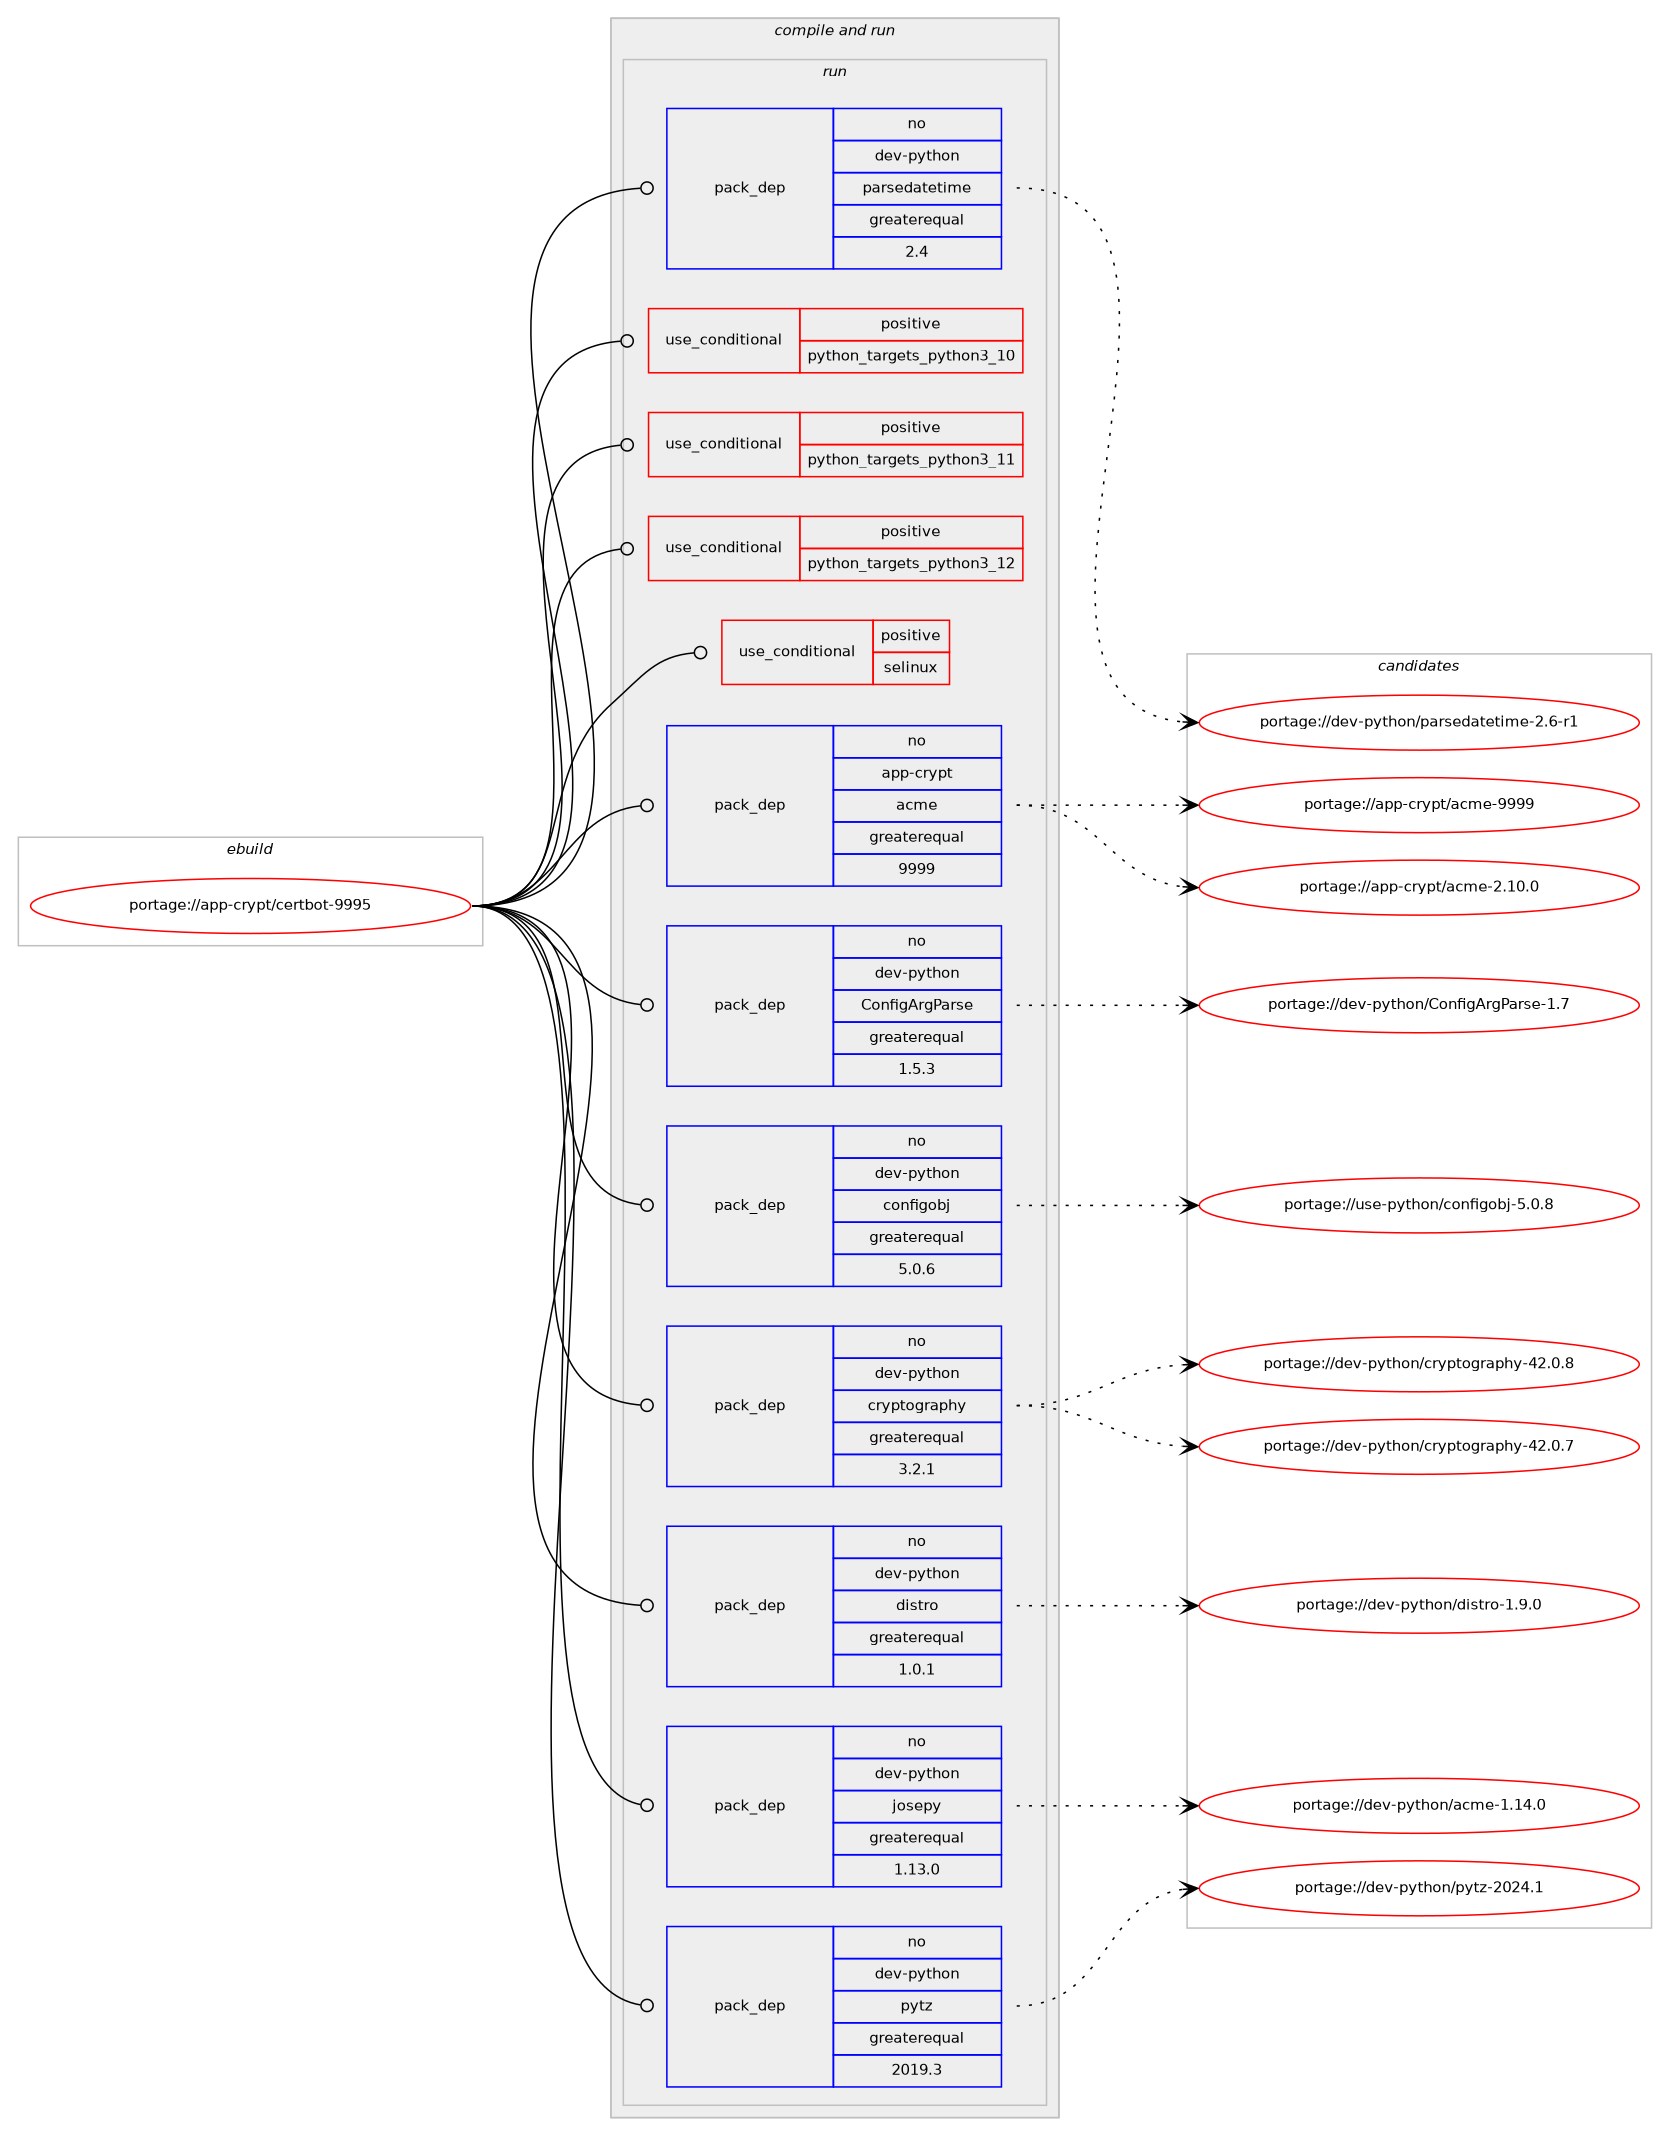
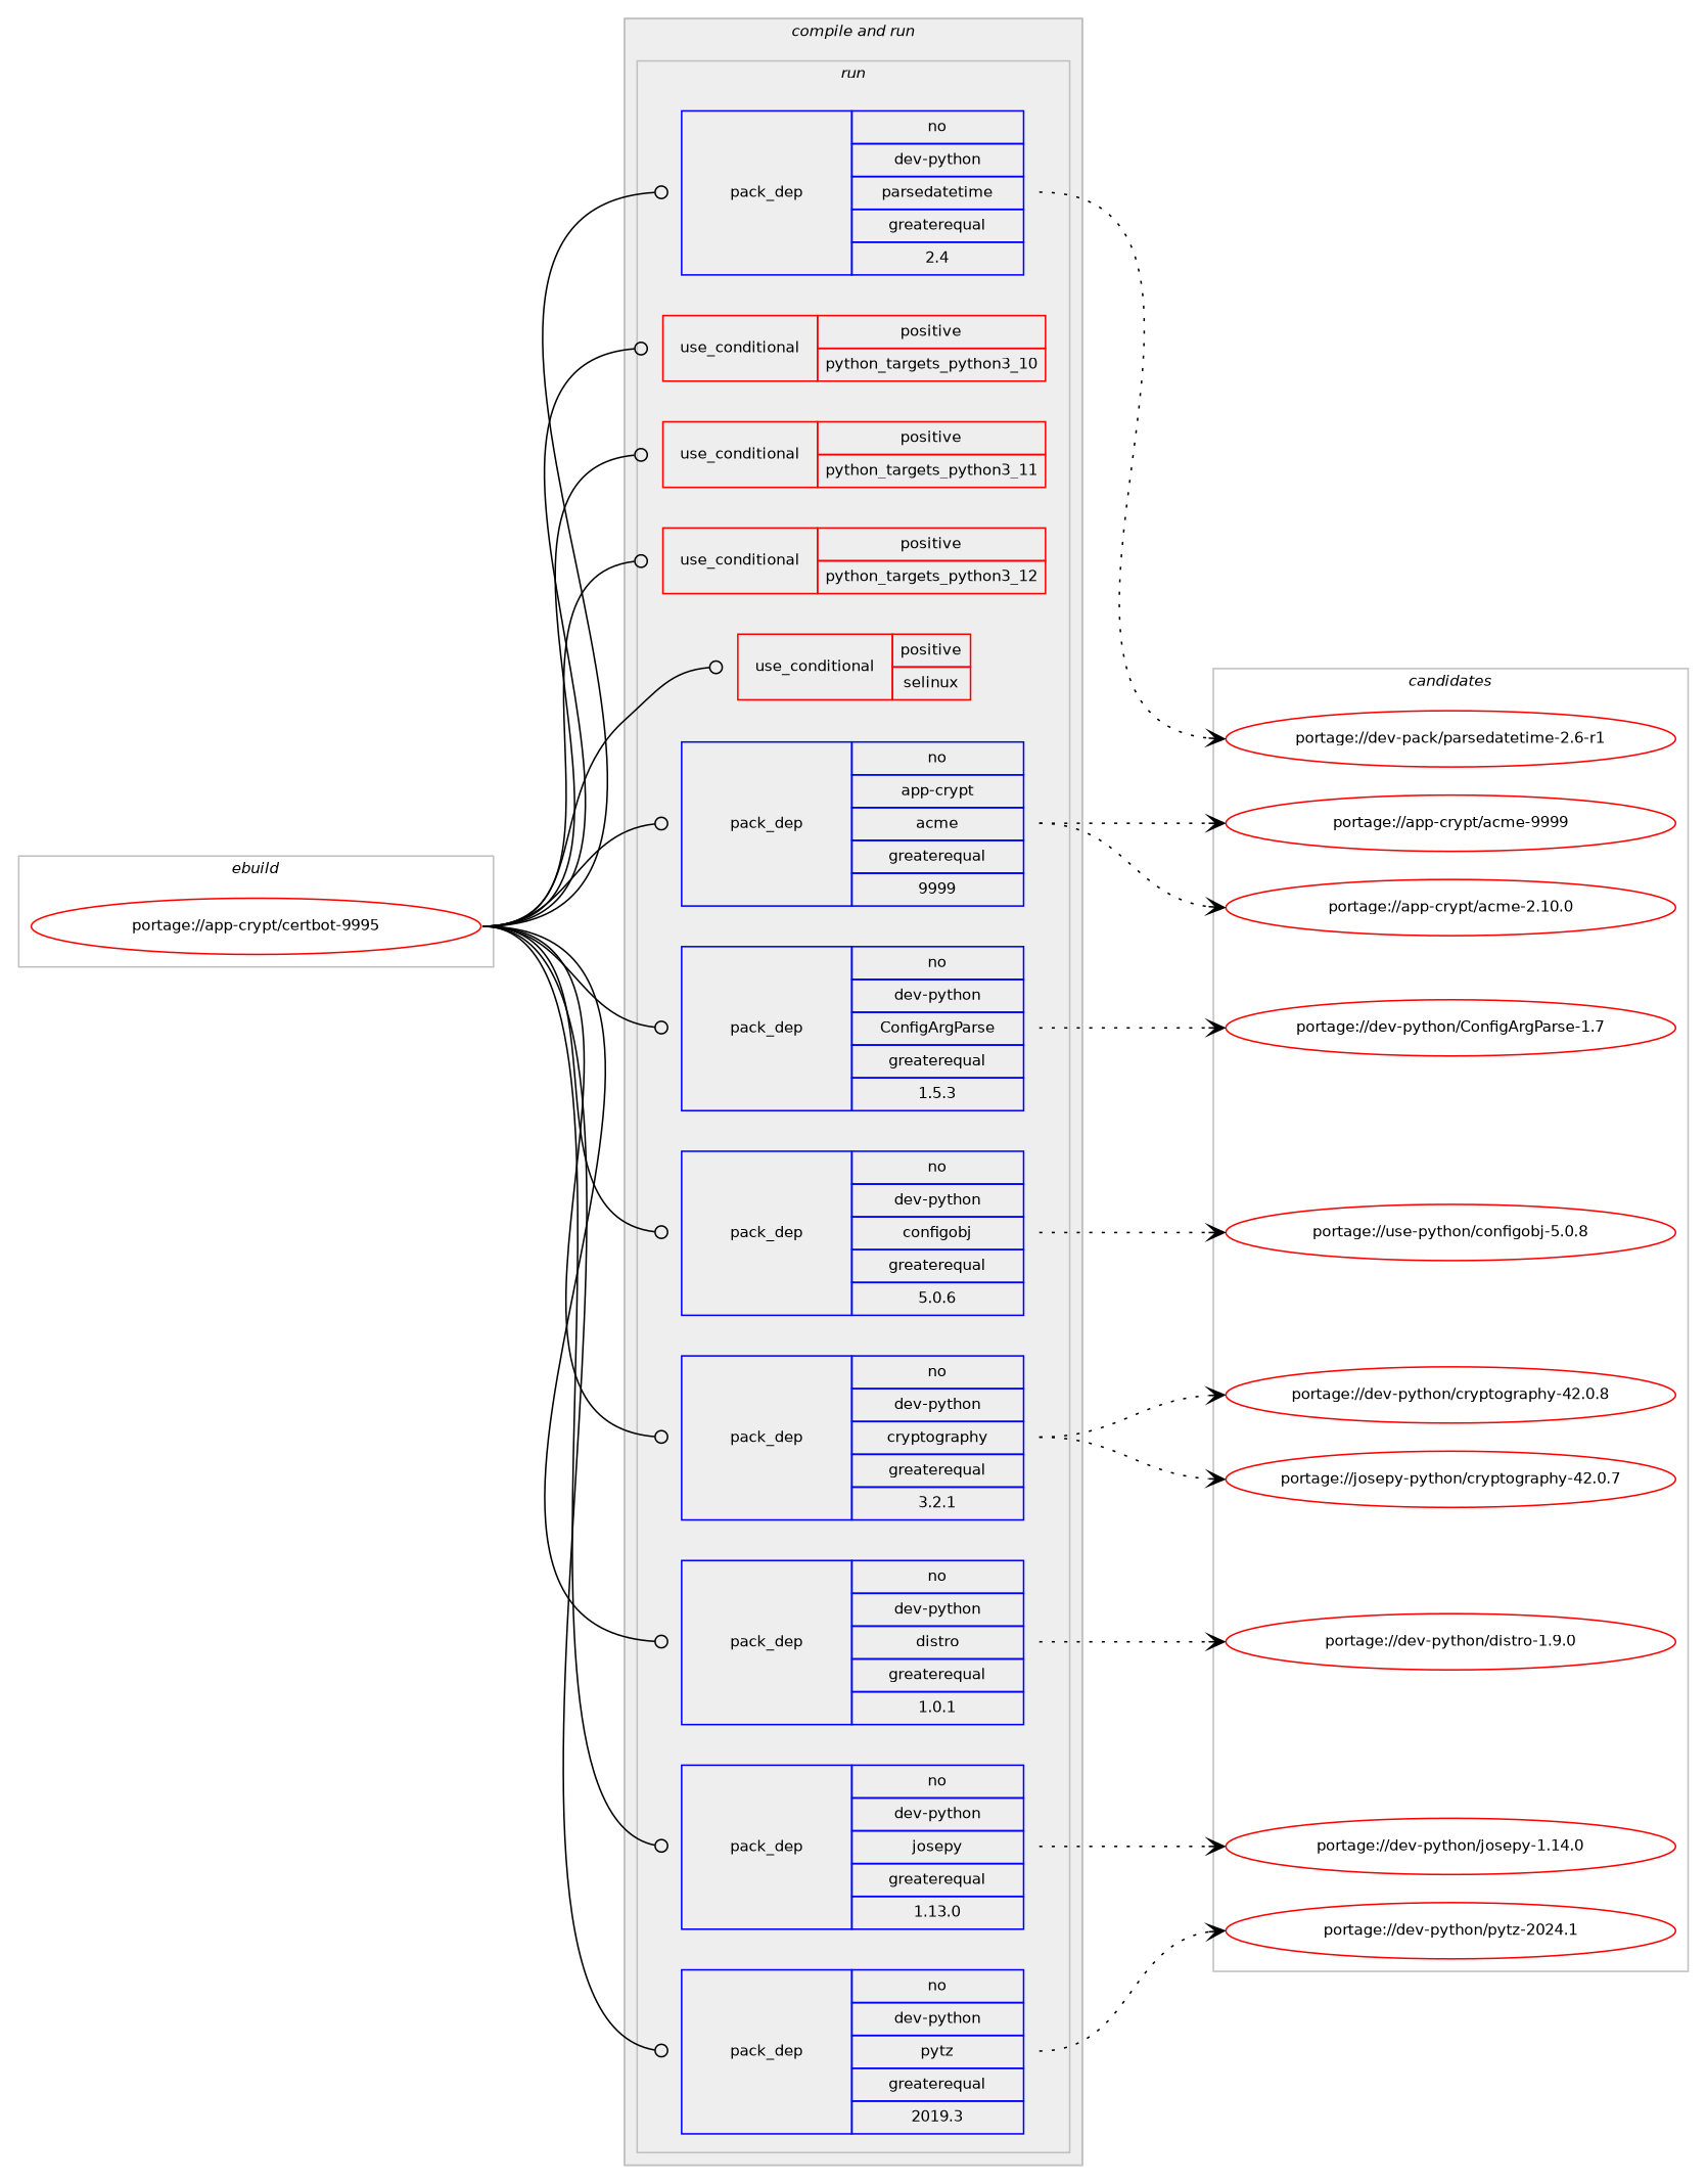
  digraph {
    compound=true
    concentrate=true
    fontname=Helvetica
    fontsize=10
    newrank=true
    rankdir=LR
    ranksep=1.5
    node [color=red fontname=Helvetica fontsize=10 shape=none]
    edge [arrowhead=odot headport=w style=solid tailport=e weight=20]
    n1 [label="portage://app-crypt/certbot-9995" width=4 shape=""]
    n2 [color=blue label=<<TABLE BORDER="0" CELLBORDER="1" CELLSPACING="0" CELLPADDING="4" WIDTH="220"><TR><TD ROWSPAN="6" CELLPADDING="30">pack_dep</TD></TR><TR><TD WIDTH="110">no</TD></TR><TR><TD>dev-python</TD></TR><TR><TD>parsedatetime</TD></TR><TR><TD>greaterequal</TD></TR><TR><TD>2.4</TD></TR></TABLE>>]
    n3 [label=<<TABLE BORDER="0" CELLBORDER="1" CELLSPACING="0" CELLPADDING="4"><TR><TD ROWSPAN="3" CELLPADDING="10">use_conditional</TD></TR><TR><TD>positive</TD></TR><TR><TD>python_targets_python3_10</TD></TR></TABLE>>]
    n4 [label=<<TABLE BORDER="0" CELLBORDER="1" CELLSPACING="0" CELLPADDING="4"><TR><TD ROWSPAN="3" CELLPADDING="10">use_conditional</TD></TR><TR><TD>positive</TD></TR><TR><TD>python_targets_python3_11</TD></TR></TABLE>>]
    n5 [label=<<TABLE BORDER="0" CELLBORDER="1" CELLSPACING="0" CELLPADDING="4"><TR><TD ROWSPAN="3" CELLPADDING="10">use_conditional</TD></TR><TR><TD>positive</TD></TR><TR><TD>python_targets_python3_12</TD></TR></TABLE>>]
    n6 [label=<<TABLE BORDER="0" CELLBORDER="1" CELLSPACING="0" CELLPADDING="4"><TR><TD ROWSPAN="3" CELLPADDING="10">use_conditional</TD></TR><TR><TD>positive</TD></TR><TR><TD>selinux</TD></TR></TABLE>>]
    n7 [color=blue label=<<TABLE BORDER="0" CELLBORDER="1" CELLSPACING="0" CELLPADDING="4" WIDTH="220"><TR><TD ROWSPAN="6" CELLPADDING="30">pack_dep</TD></TR><TR><TD WIDTH="110">no</TD></TR><TR><TD>app-crypt</TD></TR><TR><TD>acme</TD></TR><TR><TD>greaterequal</TD></TR><TR><TD>9999</TD></TR></TABLE>>]
    n8 [color=blue label=<<TABLE BORDER="0" CELLBORDER="1" CELLSPACING="0" CELLPADDING="4" WIDTH="220"><TR><TD ROWSPAN="6" CELLPADDING="30">pack_dep</TD></TR><TR><TD WIDTH="110">no</TD></TR><TR><TD>dev-python</TD></TR><TR><TD>ConfigArgParse</TD></TR><TR><TD>greaterequal</TD></TR><TR><TD>1.5.3</TD></TR></TABLE>>]
    n9 [color=blue label=<<TABLE BORDER="0" CELLBORDER="1" CELLSPACING="0" CELLPADDING="4" WIDTH="220"><TR><TD ROWSPAN="6" CELLPADDING="30">pack_dep</TD></TR><TR><TD WIDTH="110">no</TD></TR><TR><TD>dev-python</TD></TR><TR><TD>configobj</TD></TR><TR><TD>greaterequal</TD></TR><TR><TD>5.0.6</TD></TR></TABLE>>]
    n10 [color=blue label=<<TABLE BORDER="0" CELLBORDER="1" CELLSPACING="0" CELLPADDING="4" WIDTH="220"><TR><TD ROWSPAN="6" CELLPADDING="30">pack_dep</TD></TR><TR><TD WIDTH="110">no</TD></TR><TR><TD>dev-python</TD></TR><TR><TD>cryptography</TD></TR><TR><TD>greaterequal</TD></TR><TR><TD>3.2.1</TD></TR></TABLE>>]
    n11 [color=blue label=<<TABLE BORDER="0" CELLBORDER="1" CELLSPACING="0" CELLPADDING="4" WIDTH="220"><TR><TD ROWSPAN="6" CELLPADDING="30">pack_dep</TD></TR><TR><TD WIDTH="110">no</TD></TR><TR><TD>dev-python</TD></TR><TR><TD>distro</TD></TR><TR><TD>greaterequal</TD></TR><TR><TD>1.0.1</TD></TR></TABLE>>]
    n12 [color=blue label=<<TABLE BORDER="0" CELLBORDER="1" CELLSPACING="0" CELLPADDING="4" WIDTH="220"><TR><TD ROWSPAN="6" CELLPADDING="30">pack_dep</TD></TR><TR><TD WIDTH="110">no</TD></TR><TR><TD>dev-python</TD></TR><TR><TD>josepy</TD></TR><TR><TD>greaterequal</TD></TR><TR><TD>1.13.0</TD></TR></TABLE>>]
    n13 [color=blue label=<<TABLE BORDER="0" CELLBORDER="1" CELLSPACING="0" CELLPADDING="4" WIDTH="220"><TR><TD ROWSPAN="6" CELLPADDING="30">pack_dep</TD></TR><TR><TD WIDTH="110">no</TD></TR><TR><TD>dev-python</TD></TR><TR><TD>pytz</TD></TR><TR><TD>greaterequal</TD></TR><TR><TD>2019.3</TD></TR></TABLE>>]
    n14 [label="portage://app-crypt/acme-2.10.0" width=4 shape=""]
    n15 [label="portage://app-crypt/acme-9999" width=4 shape=""]
    n16 [label="portage://dev-python/ConfigArgParse-1.7" width=4 shape=""]
    n17 [label="portage://use-python/configobj-5.0.8" width=4 shape=""]
-   n18 [label="portage://dev-python/cryptography-42.0.7" width=4 shape=""]
+   n18 [label="portage://josepy-python/cryptography-42.0.7" width=4 shape=""]
    n19 [label="portage://dev-python/cryptography-42.0.8" width=4 shape=""]
    n20 [label="portage://dev-python/pytz-2024.1" width=4 shape=""]
    n21 [label="portage://dev-python/distro-1.9.0" width=4 shape=""]
-   n22 [label="portage://dev-python/acme-1.14.0" width=4 shape=""]
-   n23 [label="portage://dev-python/parsedatetime-2.6-r1" width=4 shape=""]
+   n22 [label="portage://dev-python/josepy-1.14.0" width=4 shape=""]
+   n23 [label="portage://dev-pack/parsedatetime-2.6-r1" width=4 shape=""]
    subgraph cluster_1 {
      color=gray
      label=<<i>ebuild</i>>
      rank=same
      n1
    }
    subgraph cluster_2 {
      color=gray
      label=<<i>dependencies</i>>
      subgraph cluster_3 {
        color=gray
        fillcolor="#eeeeee"
        label=<<i>compile</i>>
        style=filled
      }
      subgraph cluster_4 {
        color=gray
        fillcolor="#eeeeee"
        label=<<i>compile and run</i>>
        style=filled
      }
      subgraph cluster_5 {
        color=gray
        fillcolor="#eeeeee"
        label=<<i>run</i>>
        style=filled
        subgraph sub_6 {
          color=gray
          fillcolor="#eeeeee"
          label=<<i>run</i>>
          style=filled
          n2
        }
        subgraph sub_7 {
          color=gray
          fillcolor="#eeeeee"
          label=<<i>run</i>>
          style=filled
          n3
        }
        subgraph sub_8 {
          color=gray
          fillcolor="#eeeeee"
          label=<<i>run</i>>
          style=filled
          n4
        }
        subgraph sub_9 {
          color=gray
          fillcolor="#eeeeee"
          label=<<i>run</i>>
          style=filled
          n5
        }
        subgraph sub_10 {
          color=gray
          fillcolor="#eeeeee"
          label=<<i>run</i>>
          style=filled
          n6
        }
        subgraph sub_11 {
          color=gray
          fillcolor="#eeeeee"
          label=<<i>run</i>>
          style=filled
          n7
        }
        subgraph sub_12 {
          color=gray
          fillcolor="#eeeeee"
          label=<<i>run</i>>
          style=filled
          n8
        }
        subgraph sub_13 {
          color=gray
          fillcolor="#eeeeee"
          label=<<i>run</i>>
          style=filled
          n9
        }
        subgraph sub_14 {
          color=gray
          fillcolor="#eeeeee"
          label=<<i>run</i>>
          style=filled
          n10
        }
        subgraph sub_15 {
          color=gray
          fillcolor="#eeeeee"
          label=<<i>run</i>>
          style=filled
          n11
        }
        subgraph sub_16 {
          color=gray
          fillcolor="#eeeeee"
          label=<<i>run</i>>
          style=filled
          n12
        }
        subgraph sub_17 {
          color=gray
          fillcolor="#eeeeee"
          label=<<i>run</i>>
          style=filled
          n13
        }
      }
    }
    subgraph cluster_18 {
      color=gray
      label=<<i>candidates</i>>
      rank=same
      subgraph sub_19 {
        color=black
        label=<<i>candidates</i>>
        nodesep=1
        rank=same
        n14
        n15
      }
      subgraph sub_20 {
        color=black
        label=<<i>candidates</i>>
        nodesep=1
        rank=same
        n16
      }
      subgraph sub_21 {
        color=black
        label=<<i>candidates</i>>
        nodesep=1
        rank=same
        n17
      }
      subgraph sub_22 {
        color=black
        label=<<i>candidates</i>>
        nodesep=1
        rank=same
        n18
        n19
      }
      subgraph sub_23 {
        color=black
        label=<<i>candidates</i>>
        nodesep=1
        rank=same
        n20
      }
      subgraph sub_24 {
        color=black
        label=<<i>candidates</i>>
        nodesep=1
        rank=same
        n21
      }
      subgraph sub_25 {
        color=black
        label=<<i>candidates</i>>
        nodesep=1
        rank=same
        n22
      }
      subgraph sub_26 {
        color=black
        label=<<i>candidates</i>>
        nodesep=1
        rank=same
        n23
      }
    }
    n1 -> n2
    n1 -> n3
    n1 -> n4
    n1 -> n5
    n1 -> n6
    n1 -> n7
    n1 -> n8
    n1 -> n9
    n1 -> n10
    n1 -> n11
    n1 -> n12
    n1 -> n13
    n2 -> n23 [arrowhead=vee style=dotted weight=100]
    n7 -> n14 [arrowhead=vee style=dotted weight=100]
    n7 -> n15 [arrowhead=vee style=dotted weight=100]
    n8 -> n16 [arrowhead=vee style=dotted weight=100]
    n9 -> n17 [arrowhead=vee style=dotted weight=100]
    n10 -> n18 [arrowhead=vee style=dotted weight=100]
    n10 -> n19 [arrowhead=vee style=dotted weight=100]
    n11 -> n21 [arrowhead=vee style=dotted weight=100]
    n12 -> n22 [arrowhead=vee style=dotted weight=100]
    n13 -> n20 [arrowhead=vee style=dotted weight=100]
  }
